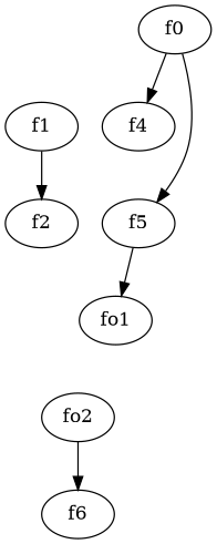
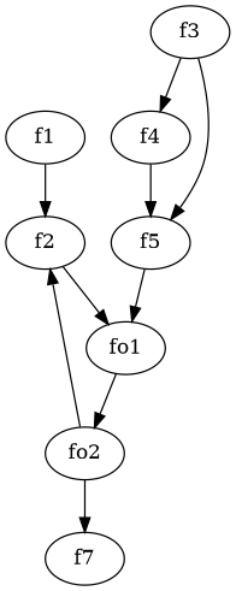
  strict digraph {
    edge [weight=2]
    f1
    f2
    fo1
    fo2
-   f3 [label=f0]
+   f3
    f4
    f5
-   f6
+   f6 [label=f7]
    f1 -> f2
+   f2 -> fo1
+   fo1 -> fo2
+   fo2 -> f2
    fo2 -> f6
    f3 -> f4
    f3 -> f5
+   f4 -> f5
    f5 -> fo1
  }
